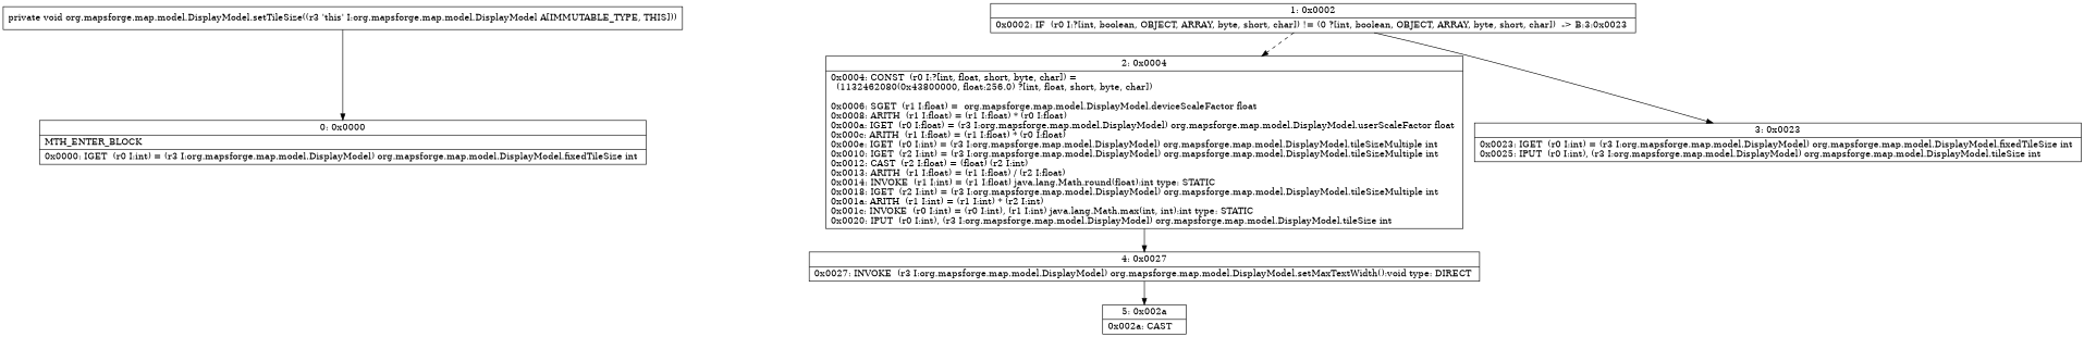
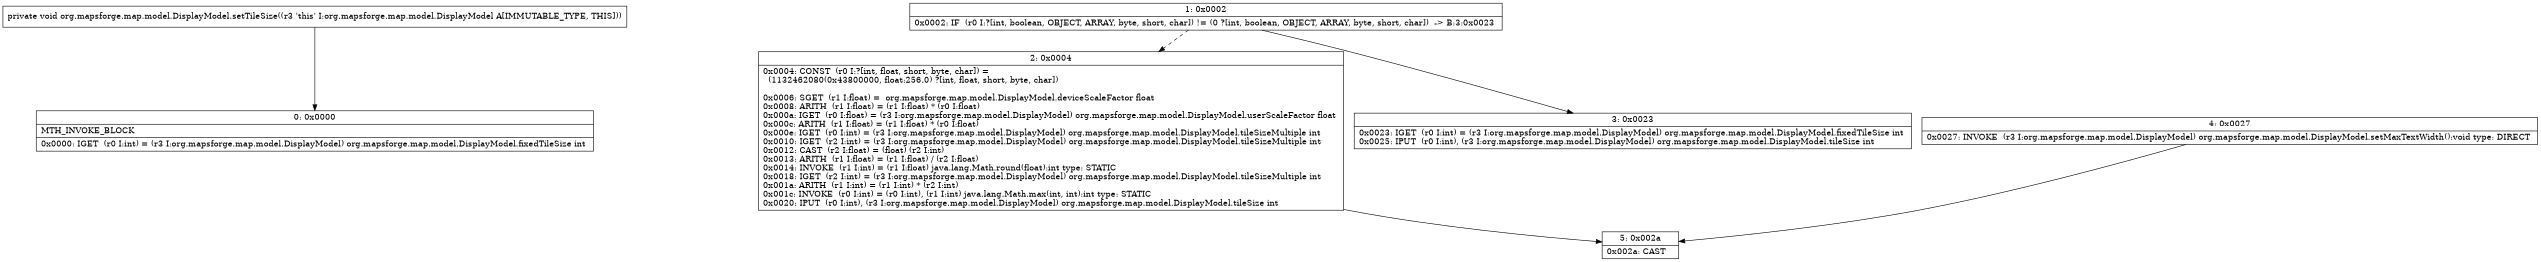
  digraph {
    node [shape=record]
-   n1 [label="{0\:\ 0x0000|MTH_ENTER_BLOCK\l|0x0000: IGET  (r0 I:int) = (r3 I:org.mapsforge.map.model.DisplayModel) org.mapsforge.map.model.DisplayModel.fixedTileSize int \l}"]
+   n1 [label="{0\:\ 0x0000|MTH_INVOKE_BLOCK\l|0x0000: IGET  (r0 I:int) = (r3 I:org.mapsforge.map.model.DisplayModel) org.mapsforge.map.model.DisplayModel.fixedTileSize int \l}"]
    n2 [label="{1\:\ 0x0002|0x0002: IF  (r0 I:?[int, boolean, OBJECT, ARRAY, byte, short, char]) != (0 ?[int, boolean, OBJECT, ARRAY, byte, short, char])  \-\> B:3:0x0023 \l}"]
    n3 [label="{2\:\ 0x0004|0x0004: CONST  (r0 I:?[int, float, short, byte, char]) = \l  (1132462080(0x43800000, float:256.0) ?[int, float, short, byte, char])\l \l0x0006: SGET  (r1 I:float) =  org.mapsforge.map.model.DisplayModel.deviceScaleFactor float \l0x0008: ARITH  (r1 I:float) = (r1 I:float) * (r0 I:float) \l0x000a: IGET  (r0 I:float) = (r3 I:org.mapsforge.map.model.DisplayModel) org.mapsforge.map.model.DisplayModel.userScaleFactor float \l0x000c: ARITH  (r1 I:float) = (r1 I:float) * (r0 I:float) \l0x000e: IGET  (r0 I:int) = (r3 I:org.mapsforge.map.model.DisplayModel) org.mapsforge.map.model.DisplayModel.tileSizeMultiple int \l0x0010: IGET  (r2 I:int) = (r3 I:org.mapsforge.map.model.DisplayModel) org.mapsforge.map.model.DisplayModel.tileSizeMultiple int \l0x0012: CAST  (r2 I:float) = (float) (r2 I:int) \l0x0013: ARITH  (r1 I:float) = (r1 I:float) \/ (r2 I:float) \l0x0014: INVOKE  (r1 I:int) = (r1 I:float) java.lang.Math.round(float):int type: STATIC \l0x0018: IGET  (r2 I:int) = (r3 I:org.mapsforge.map.model.DisplayModel) org.mapsforge.map.model.DisplayModel.tileSizeMultiple int \l0x001a: ARITH  (r1 I:int) = (r1 I:int) * (r2 I:int) \l0x001c: INVOKE  (r0 I:int) = (r0 I:int), (r1 I:int) java.lang.Math.max(int, int):int type: STATIC \l0x0020: IPUT  (r0 I:int), (r3 I:org.mapsforge.map.model.DisplayModel) org.mapsforge.map.model.DisplayModel.tileSize int \l}"]
    n4 [label="{3\:\ 0x0023|0x0023: IGET  (r0 I:int) = (r3 I:org.mapsforge.map.model.DisplayModel) org.mapsforge.map.model.DisplayModel.fixedTileSize int \l0x0025: IPUT  (r0 I:int), (r3 I:org.mapsforge.map.model.DisplayModel) org.mapsforge.map.model.DisplayModel.tileSize int \l}"]
    n5 [label="{4\:\ 0x0027|0x0027: INVOKE  (r3 I:org.mapsforge.map.model.DisplayModel) org.mapsforge.map.model.DisplayModel.setMaxTextWidth():void type: DIRECT \l}"]
    n6 [label="{5\:\ 0x002a|0x002a: CAST   \l}"]
    n7 [label="{private void org.mapsforge.map.model.DisplayModel.setTileSize((r3 'this' I:org.mapsforge.map.model.DisplayModel A[IMMUTABLE_TYPE, THIS])) }"]
    n2 -> n3 [style=dashed]
    n2 -> n4
-   n3 -> n5
+   n3 -> n6
    n5 -> n6
    n7 -> n1
  }
